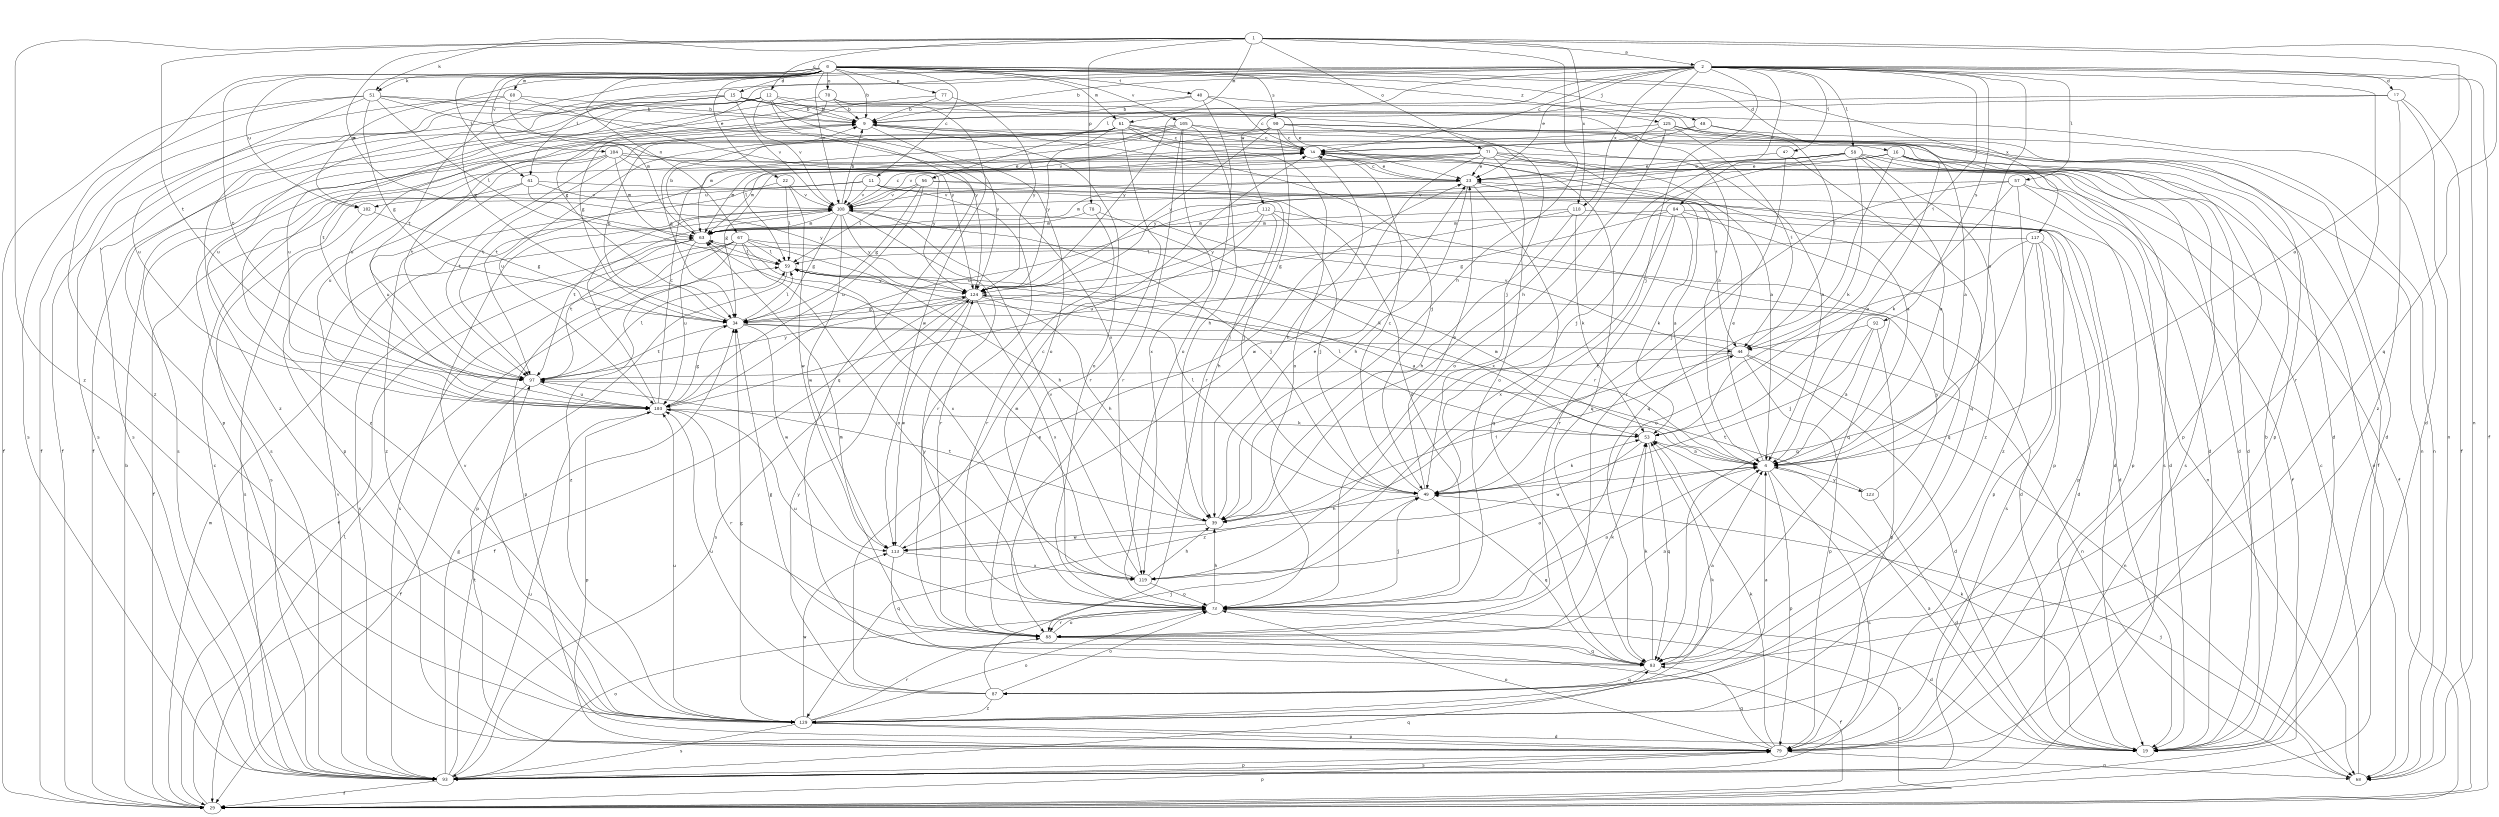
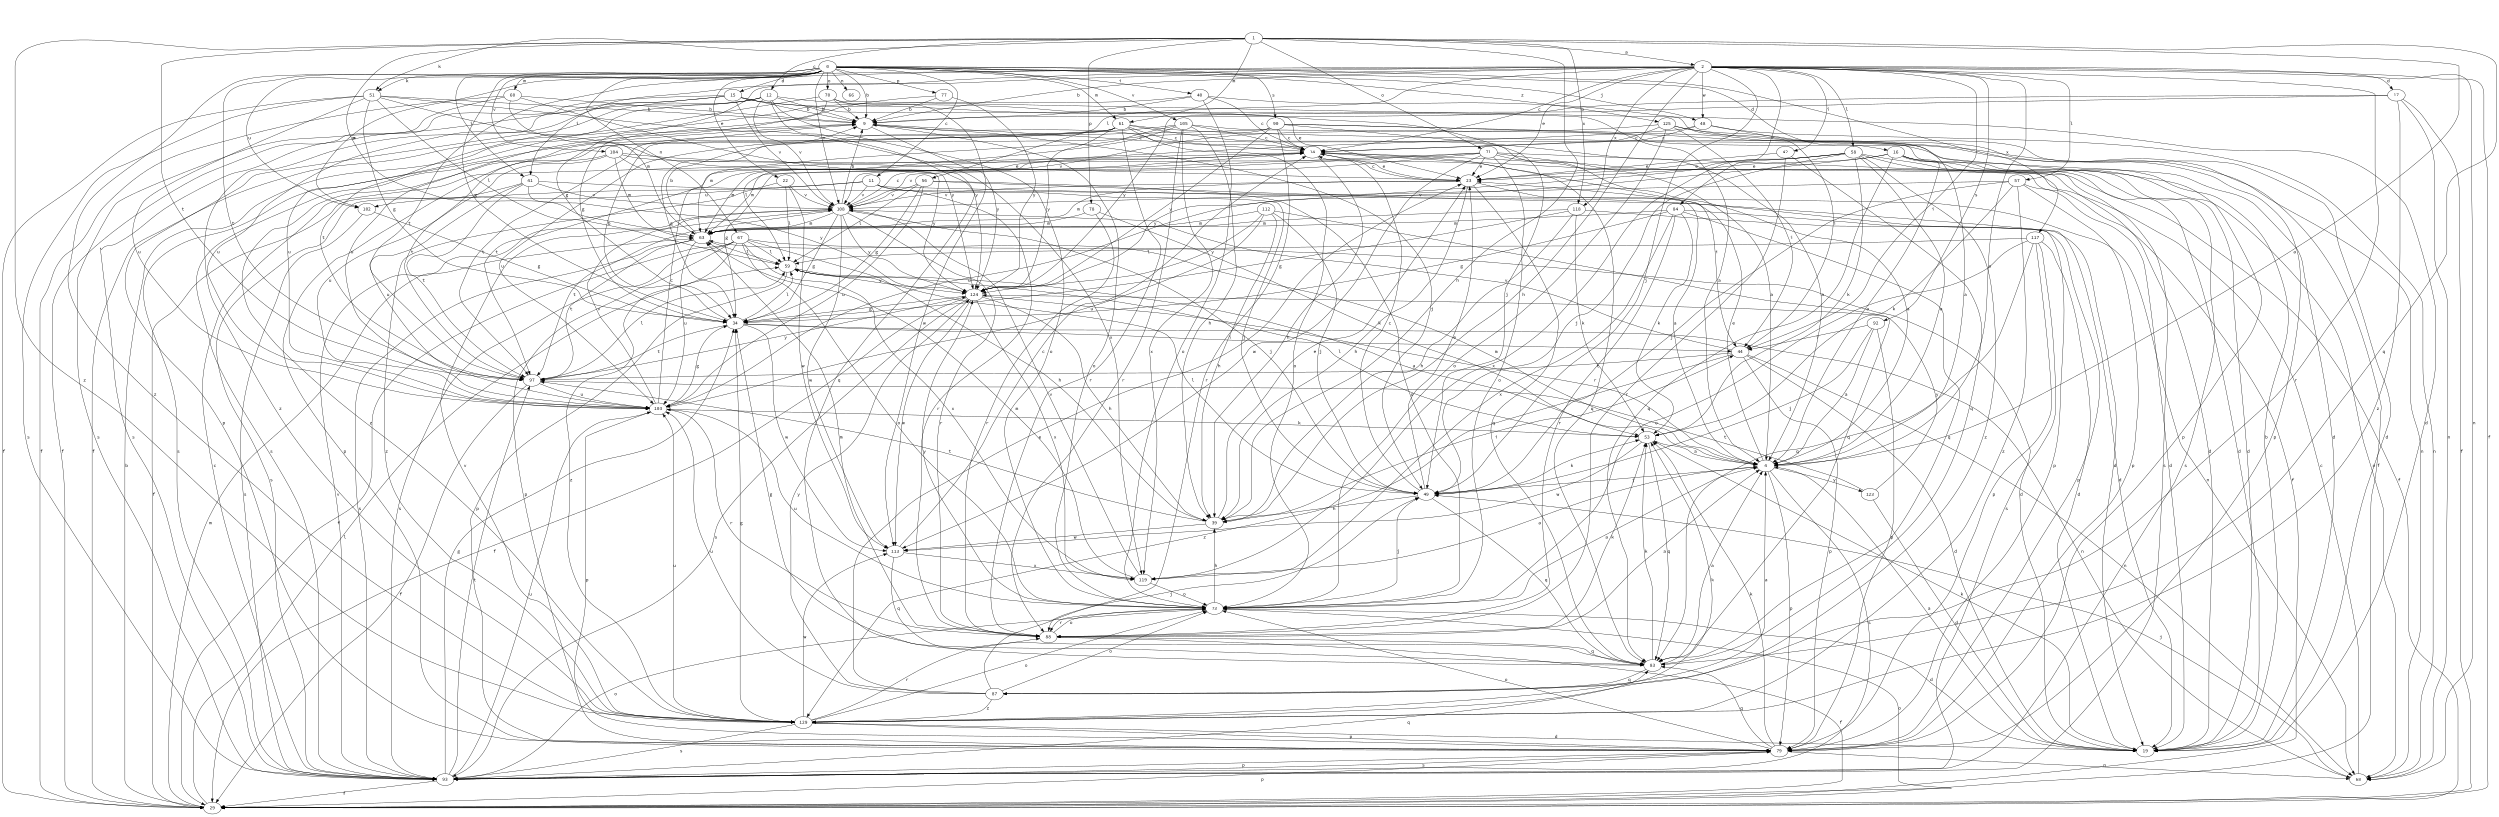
  strict digraph {
    fontname="Source Code Pro"
    node [fontname="Source Code Pro"]
    edge [fontname="Source Code Pro"]
    0
    9
    11
    15
    16
    22
    34
    40
    41
    48
    51
    60
    61
+   66
    67
    70
    77
    90
    97
    102
    104
    105
    108
    117
    125
    129
    14
    49
    93
    73
    124
    19
    88
    23
    29
    103
    4
    83
    68
    59
    113
    44
    119
    63
    39
    79
    53
    1
    2
    12
    71
    78
    118
    17
    42
    56
    57
    58
    84
    87
    92
    112
    123
    0 -> 9 [label=b]
    0 -> 11 [label=c]
    0 -> 15 [label=d]
    0 -> 16 [label=d]
    0 -> 22 [label=e]
    0 -> 34 [label=g]
    0 -> 40 [label=i]
    0 -> 41 [label=i]
    0 -> 48 [label=j]
    0 -> 51 [label=k]
    0 -> 60 [label=m]
    0 -> 61 [label=m]
+   0 -> 66 [label=n]
    0 -> 67 [label=n]
    0 -> 70 [label=o]
    0 -> 77 [label=p]
    0 -> 90 [label=s]
    0 -> 97 [label=t]
    0 -> 102 [label=u]
    0 -> 104 [label=v]
    0 -> 105 [label=v]
    0 -> 108 [label=v]
    0 -> 117 [label=x]
    0 -> 125 [label=z]
    0 -> 129 [label=z]
    9 -> 14 [label=c]
    9 -> 49 [label=j]
    9 -> 93 [label=s]
    9 -> 73 [label=o]
    9 -> 124 [label=y]
    11 -> 102 [label=u]
    11 -> 108 [label=v]
    11 -> 49 [label=j]
    11 -> 93 [label=s]
    11 -> 19 [label=d]
    11 -> 88 [label=r]
    15 -> 9 [label=b]
    15 -> 108 [label=v]
    15 -> 129 [label=z]
    15 -> 49 [label=j]
    15 -> 23 [label=e]
    15 -> 29 [label=f]
    15 -> 103 [label=u]
    16 -> 93 [label=s]
    16 -> 19 [label=d]
    16 -> 23 [label=e]
    16 -> 103 [label=u]
    16 -> 4 [label=a]
    16 -> 83 [label=q]
    16 -> 68 [label=n]
    22 -> 108 [label=v]
    22 -> 129 [label=z]
    22 -> 59 [label=l]
    22 -> 113 [label=w]
    34 -> 9 [label=b]
    34 -> 97 [label=t]
    34 -> 68 [label=n]
    34 -> 59 [label=l]
    34 -> 113 [label=w]
    34 -> 44 [label=i]
    40 -> 9 [label=b]
    40 -> 14 [label=c]
    40 -> 73 [label=o]
    40 -> 29 [label=f]
    40 -> 44 [label=i]
-   104 -> 97 [label=t]
+   41 -> 97 [label=t]
    41 -> 108 [label=v]
    41 -> 124 [label=y]
    41 -> 29 [label=f]
    41 -> 103 [label=u]
    41 -> 68 [label=n]
    48 -> 97 [label=t]
    48 -> 14 [label=c]
    48 -> 4 [label=a]
    48 -> 68 [label=n]
    51 -> 9 [label=b]
    51 -> 34 [label=g]
    51 -> 93 [label=s]
    51 -> 124 [label=y]
    51 -> 29 [label=f]
    51 -> 103 [label=u]
    51 -> 59 [label=l]
    51 -> 119 [label=x]
    60 -> 9 [label=b]
    60 -> 93 [label=s]
    60 -> 124 [label=y]
    60 -> 29 [label=f]
    60 -> 63 [label=m]
    61 -> 34 [label=g]
    61 -> 97 [label=t]
    61 -> 14 [label=c]
    61 -> 73 [label=o]
    61 -> 124 [label=y]
    61 -> 19 [label=d]
    61 -> 88 [label=r]
    61 -> 103 [label=u]
    61 -> 4 [label=a]
    67 -> 129 [label=z]
    67 -> 93 [label=s]
    67 -> 73 [label=o]
    67 -> 19 [label=d]
    67 -> 29 [label=f]
    67 -> 59 [label=l]
    67 -> 119 [label=x]
    67 -> 39 [label=h]
    67 -> 79 [label=p]
    70 -> 9 [label=b]
    70 -> 34 [label=g]
    70 -> 19 [label=d]
    70 -> 103 [label=u]
    70 -> 113 [label=w]
    77 -> 9 [label=b]
    77 -> 124 [label=y]
    77 -> 103 [label=u]
    90 -> 129 [label=z]
    90 -> 14 [label=c]
    90 -> 93 [label=s]
    90 -> 124 [label=y]
    90 -> 88 [label=r]
    90 -> 29 [label=f]
    90 -> 4 [label=a]
    90 -> 79 [label=p]
    97 -> 124 [label=y]
    97 -> 29 [label=f]
    97 -> 103 [label=u]
    97 -> 59 [label=l]
    102 -> 34 [label=g]
    102 -> 93 [label=s]
    104 -> 124 [label=y]
    104 -> 23 [label=e]
    104 -> 103 [label=u]
    104 -> 44 [label=i]
    104 -> 63 [label=m]
    104 -> 79 [label=p]
    105 -> 97 [label=t]
    105 -> 14 [label=c]
    105 -> 88 [label=r]
    105 -> 68 [label=n]
    105 -> 59 [label=l]
    105 -> 119 [label=x]
    105 -> 63 [label=m]
    105 -> 39 [label=h]
    108 -> 9 [label=b]
    108 -> 34 [label=g]
    108 -> 97 [label=t]
    108 -> 14 [label=c]
    108 -> 49 [label=j]
    108 -> 124 [label=y]
    108 -> 88 [label=r]
    108 -> 113 [label=w]
    108 -> 63 [label=m]
    117 -> 93 [label=s]
    117 -> 73 [label=o]
    117 -> 19 [label=d]
    117 -> 83 [label=q]
    117 -> 59 [label=l]
    117 -> 79 [label=p]
    125 -> 108 [label=v]
    125 -> 14 [label=c]
    125 -> 73 [label=o]
    125 -> 19 [label=d]
    125 -> 44 [label=i]
    125 -> 79 [label=p]
    129 -> 34 [label=g]
    129 -> 108 [label=v]
    129 -> 93 [label=s]
    129 -> 73 [label=o]
    129 -> 19 [label=d]
    129 -> 88 [label=r]
    129 -> 103 [label=u]
    129 -> 113 [label=w]
    129 -> 79 [label=p]
    129 -> 53 [label=k]
    14 -> 23 [label=e]
    14 -> 29 [label=f]
    14 -> 83 [label=q]
    14 -> 63 [label=m]
    14 -> 39 [label=h]
    49 -> 14 [label=c]
    49 -> 23 [label=e]
    49 -> 83 [label=q]
    49 -> 59 [label=l]
    49 -> 39 [label=h]
    49 -> 53 [label=k]
    93 -> 34 [label=g]
    93 -> 97 [label=t]
    93 -> 108 [label=v]
    93 -> 14 [label=c]
    93 -> 73 [label=o]
    93 -> 29 [label=f]
    93 -> 103 [label=u]
    93 -> 83 [label=q]
    93 -> 79 [label=p]
    73 -> 49 [label=j]
    73 -> 124 [label=y]
    73 -> 19 [label=d]
    73 -> 88 [label=r]
    73 -> 103 [label=u]
    73 -> 4 [label=a]
    73 -> 39 [label=h]
    124 -> 34 [label=g]
    124 -> 93 [label=s]
    124 -> 29 [label=f]
    124 -> 4 [label=r]
    124 -> 113 [label=w]
    124 -> 119 [label=x]
    124 -> 39 [label=h]
    19 -> 9 [label=b]
    19 -> 4 [label=a]
    19 -> 53 [label=k]
    88 -> 73 [label=o]
    88 -> 29 [label=f]
    88 -> 4 [label=a]
    88 -> 83 [label=q]
    88 -> 63 [label=m]
    88 -> 53 [label=k]
    23 -> 108 [label=v]
    23 -> 14 [label=c]
    23 -> 4 [label=a]
    23 -> 83 [label=q]
    23 -> 63 [label=m]
    23 -> 39 [label=h]
    29 -> 9 [label=b]
    29 -> 73 [label=o]
    29 -> 59 [label=l]
    29 -> 63 [label=m]
    29 -> 79 [label=p]
    103 -> 34 [label=g]
    103 -> 108 [label=v]
    103 -> 14 [label=c]
    103 -> 88 [label=r]
    103 -> 79 [label=p]
    103 -> 53 [label=k]
    4 -> 49 [label=j]
    4 -> 93 [label=s]
    4 -> 23 [label=e]
    4 -> 63 [label=m]
    4 -> 79 [label=p]
    4 -> 123 [label=y]
    83 -> 34 [label=g]
    83 -> 4 [label=a]
    83 -> 53 [label=k]
    83 -> 87 [label=q]
    68 -> 14 [label=c]
    68 -> 49 [label=j]
    59 -> 124 [label=y]
    59 -> 4 [label=a]
    59 -> 79 [label=p]
    113 -> 14 [label=c]
    113 -> 83 [label=q]
    113 -> 119 [label=x]
    44 -> 97 [label=t]
    44 -> 108 [label=v]
    44 -> 129 [label=z]
    44 -> 19 [label=d]
    44 -> 68 [label=n]
    44 -> 79 [label=p]
    119 -> 108 [label=v]
    119 -> 73 [label=o]
    119 -> 4 [label=a]
    119 -> 63 [label=m]
-   119 -> 39 [label=h]
    63 -> 9 [label=b]
    63 -> 97 [label=t]
    63 -> 93 [label=s]
    63 -> 103 [label=u]
    63 -> 59 [label=l]
    39 -> 97 [label=t]
    39 -> 23 [label=e]
    39 -> 113 [label=w]
    39 -> 44 [label=i]
    79 -> 93 [label=s]
    79 -> 73 [label=o]
    79 -> 83 [label=q]
    79 -> 68 [label=n]
    79 -> 53 [label=k]
    53 -> 4 [label=a]
    53 -> 83 [label=q]
    53 -> 59 [label=l]
    53 -> 113 [label=w]
    1 -> 51 [label=k]
    1 -> 61 [label=m]
    1 -> 97 [label=t]
    1 -> 129 [label=z]
    1 -> 4 [label=a]
    1 -> 83 [label=q]
    1 -> 63 [label=m]
    1 -> 39 [label=h]
    1 -> 2 [label=a]
    1 -> 12 [label=c]
    1 -> 71 [label=o]
    1 -> 78 [label=p]
    1 -> 118 [label=x]
    2 -> 9 [label=b]
    2 -> 34 [label=g]
    2 -> 41 [label=i]
    2 -> 97 [label=t]
    2 -> 102 [label=u]
    2 -> 14 [label=c]
    2 -> 49 [label=j]
    2 -> 23 [label=e]
    2 -> 29 [label=f]
    2 -> 4 [label=a]
    2 -> 68 [label=n]
    2 -> 44 [label=i]
    2 -> 39 [label=h]
    2 -> 118 [label=x]
    2 -> 17 [label=d]
    2 -> 42 [label=i]
    2 -> 56 [label=l]
    2 -> 57 [label=l]
    2 -> 58 [label=l]
    2 -> 84 [label=r]
    2 -> 87 [label=r]
    2 -> 92 [label=s]
-   2 -> 112 [label=w]
+   2 -> 48 [label=w]
    12 -> 9 [label=b]
    12 -> 97 [label=t]
    12 -> 108 [label=v]
    12 -> 93 [label=s]
    12 -> 73 [label=o]
    12 -> 4 [label=a]
    12 -> 83 [label=q]
    12 -> 79 [label=p]
    71 -> 34 [label=g]
    71 -> 108 [label=v]
    71 -> 73 [label=o]
    71 -> 19 [label=d]
    71 -> 23 [label=e]
    71 -> 29 [label=f]
    71 -> 4 [label=a]
    71 -> 113 [label=w]
    71 -> 63 [label=m]
    78 -> 88 [label=r]
    78 -> 63 [label=m]
    78 -> 53 [label=k]
    118 -> 34 [label=g]
    118 -> 63 [label=m]
    118 -> 39 [label=h]
    118 -> 79 [label=p]
    118 -> 53 [label=k]
    17 -> 9 [label=b]
    17 -> 129 [label=z]
    17 -> 124 [label=y]
    17 -> 29 [label=f]
    17 -> 68 [label=n]
    42 -> 88 [label=r]
    42 -> 23 [label=e]
    42 -> 83 [label=q]
    56 -> 34 [label=g]
    56 -> 108 [label=v]
    56 -> 73 [label=o]
    56 -> 103 [label=u]
    56 -> 59 [label=l]
    56 -> 79 [label=p]
    57 -> 108 [label=v]
    57 -> 129 [label=z]
    57 -> 49 [label=j]
    57 -> 19 [label=d]
    57 -> 79 [label=p]
    57 -> 53 [label=k]
    58 -> 129 [label=z]
    58 -> 49 [label=j]
    58 -> 93 [label=s]
    58 -> 124 [label=y]
    58 -> 19 [label=d]
    58 -> 23 [label=e]
    58 -> 4 [label=a]
    58 -> 119 [label=x]
    58 -> 53 [label=k]
    84 -> 34 [label=g]
    84 -> 19 [label=d]
    84 -> 88 [label=r]
    84 -> 83 [label=q]
    84 -> 119 [label=x]
    84 -> 63 [label=m]
    84 -> 53 [label=k]
    87 -> 129 [label=z]
    87 -> 49 [label=j]
    87 -> 73 [label=o]
    87 -> 124 [label=y]
    87 -> 23 [label=e]
    87 -> 103 [label=u]
    87 -> 4 [label=a]
    92 -> 49 [label=j]
    92 -> 4 [label=a]
    92 -> 44 [label=i]
    92 -> 79 [label=p]
    112 -> 49 [label=j]
    112 -> 124 [label=y]
    112 -> 103 [label=u]
    112 -> 83 [label=q]
    112 -> 63 [label=m]
    112 -> 39 [label=h]
    123 -> 97 [label=t]
    123 -> 124 [label=y]
    123 -> 19 [label=d]
  }
